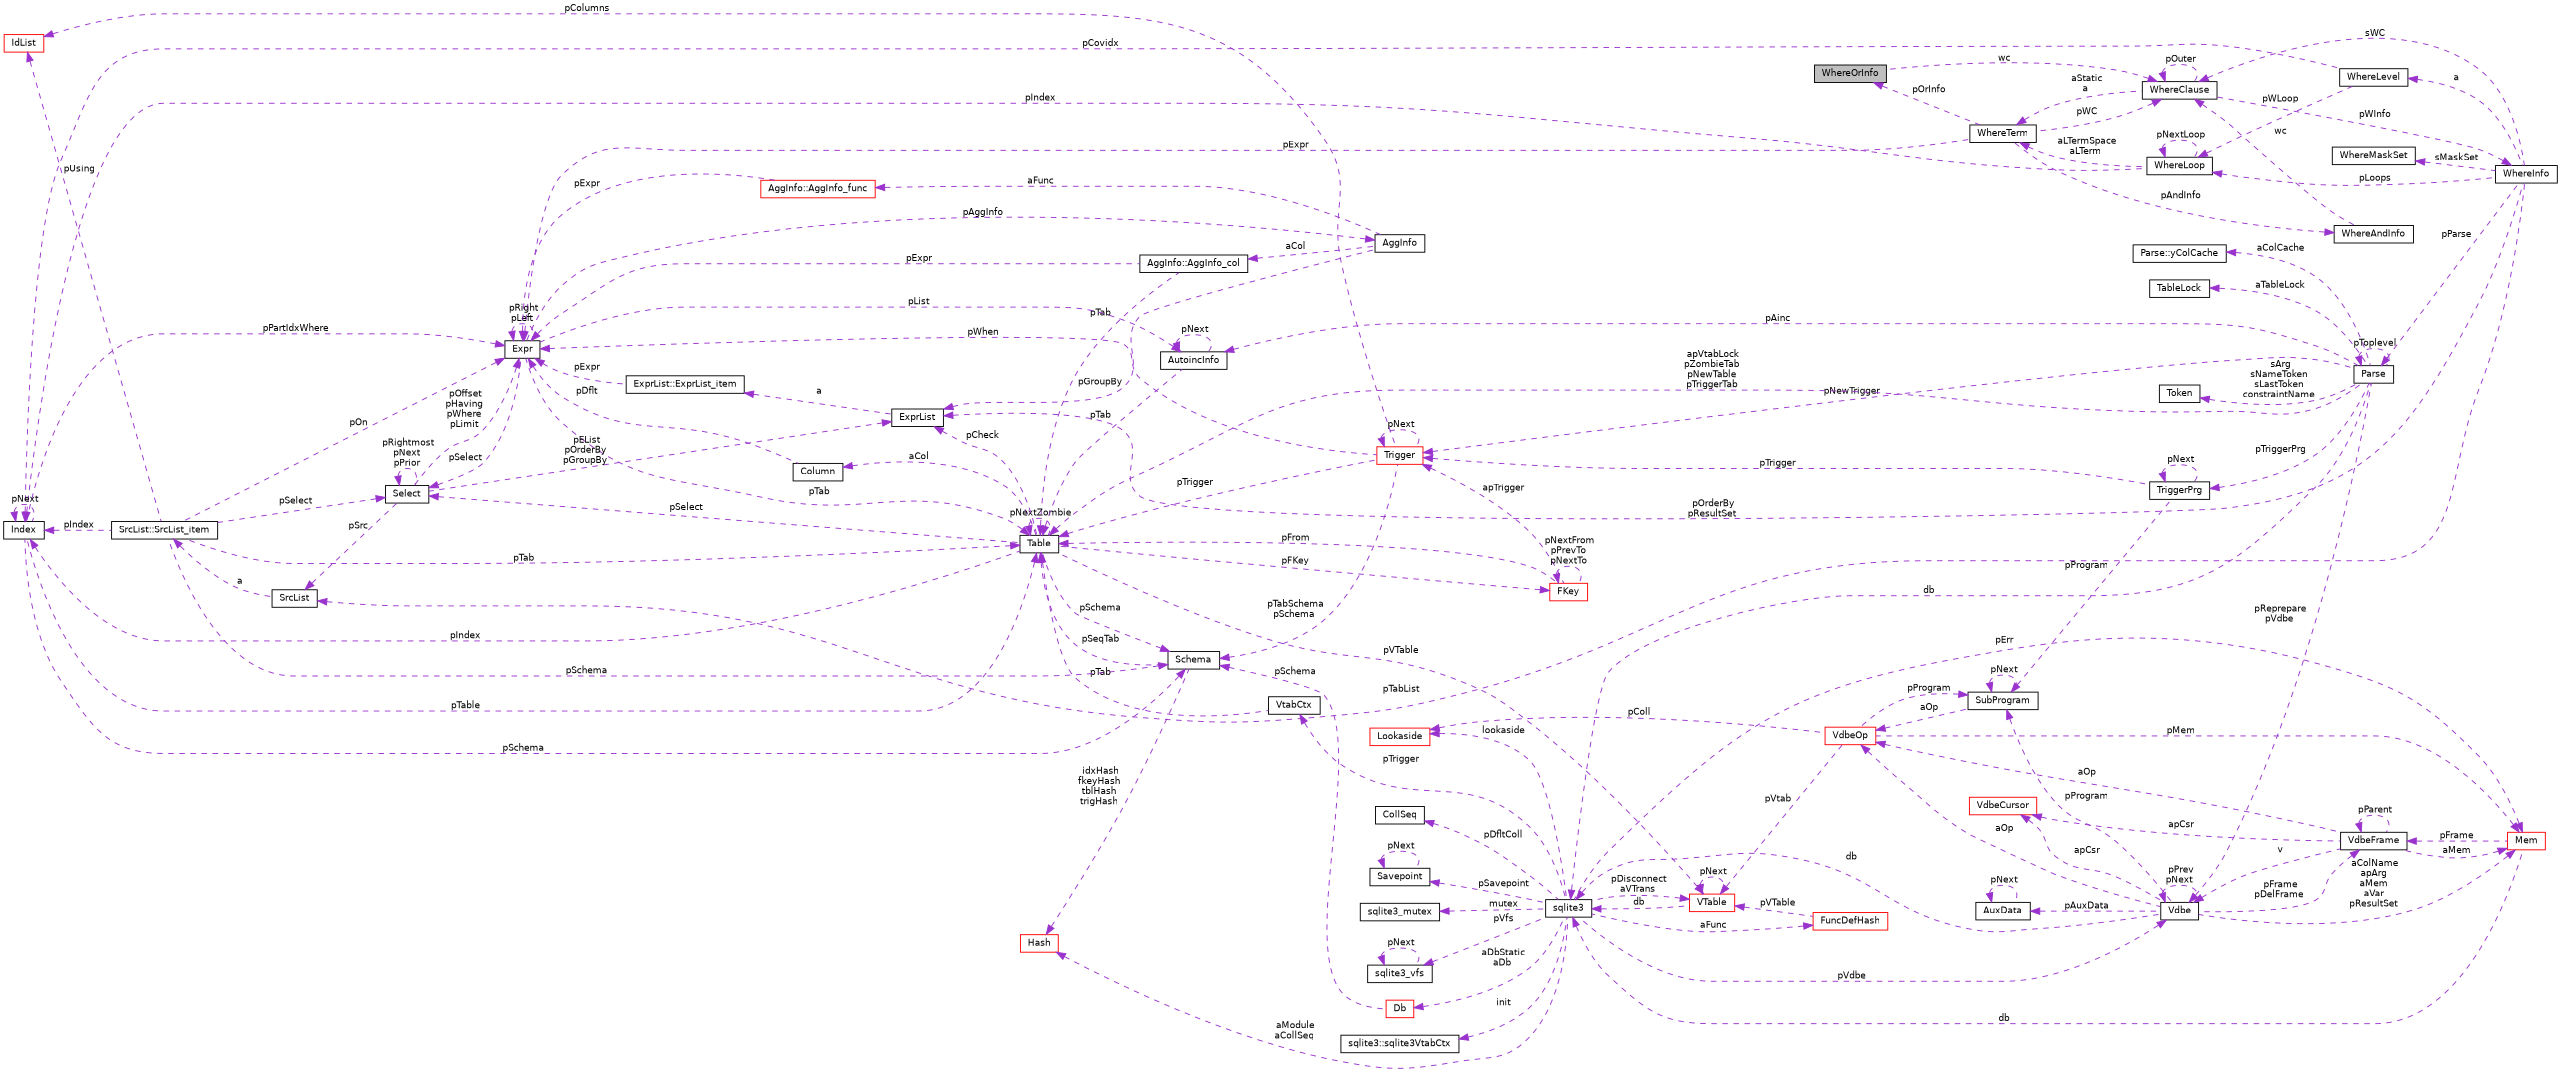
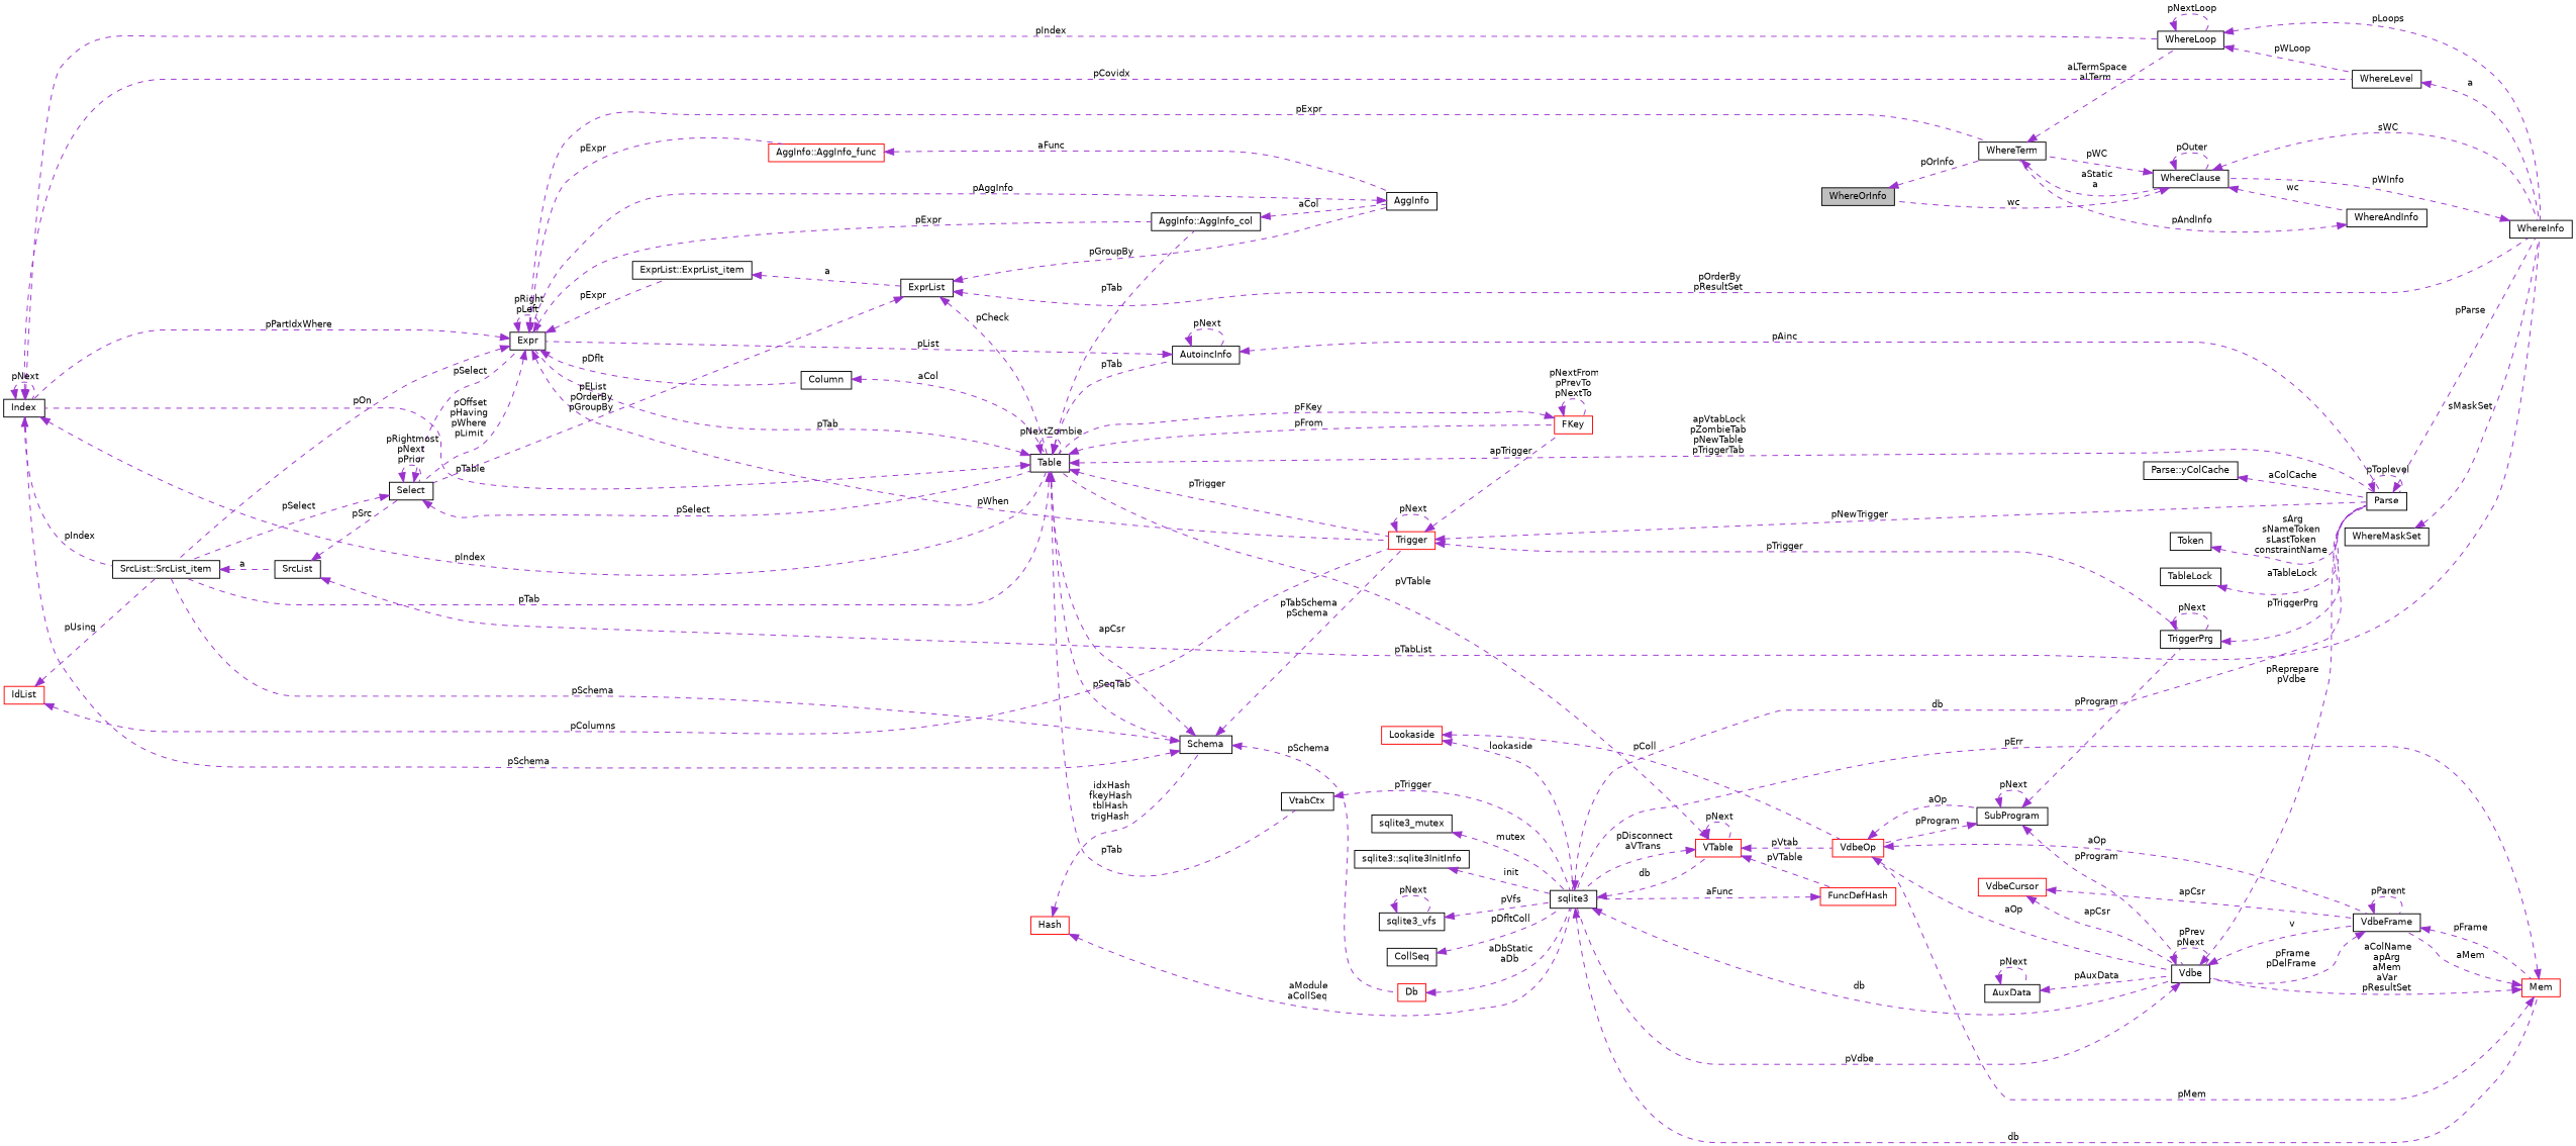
  digraph {
    rankdir=LR
    node [color=black fillcolor=white fontname=Helvetica fontsize=10 shape=record style=filled]
    edge [color=darkorchid3 dir=back fontname=Helvetica fontsize=10 labelfontname=Helvetica labelfontsize=10 style=dashed]
    n1 [fillcolor=grey75 fontcolor=black height=0.2 label=WhereOrInfo width=0.4]
    n2 [height=0.2 label=WhereTerm width=0.4]
    n3 [height=0.2 label=WhereClause width=0.4]
    n4 [height=0.2 label=WhereLoop width=0.4]
    n5 [height=0.2 label=WhereAndInfo width=0.4]
    n6 [height=0.2 label=WhereInfo width=0.4]
    n7 [height=0.2 label=WhereLevel width=0.4]
    n8 [height=0.2 label=Expr width=0.4]
    n9 [height=0.2 label="AggInfo::AggInfo_col" width=0.4]
    n10 [height=0.2 label=Column width=0.4]
    n11 [color=red height=0.2 label=Trigger width=0.4]
    n12 [height=0.2 label=Select width=0.4]
    n13 [height=0.2 label="SrcList::SrcList_item" width=0.4]
    n14 [height=0.2 label=Index width=0.4]
    n15 [height=0.2 label="ExprList::ExprList_item" width=0.4]
    n16 [color=red height=0.2 label="AggInfo::AggInfo_func" width=0.4]
    n17 [height=0.2 label=AggInfo width=0.4]
    n18 [height=0.2 label=Table width=0.4]
    n19 [color=red height=0.2 label=FKey width=0.4]
    n20 [height=0.2 label=Parse width=0.4]
    n21 [height=0.2 label=TriggerPrg width=0.4]
    n22 [height=0.2 label=SrcList width=0.4]
    n23 [height=0.2 label=ExprList width=0.4]
    n24 [height=0.2 label=Schema width=0.4]
    n25 [height=0.2 label=VtabCtx width=0.4]
    n26 [height=0.2 label=AutoincInfo width=0.4]
    n27 [color=red height=0.2 label=Db width=0.4]
    n28 [height=0.2 label=sqlite3 width=0.4]
    n29 [color=red height=0.2 label=Hash width=0.4]
    n30 [color=red height=0.2 label=VTable width=0.4]
    n31 [color=red height=0.2 label=Mem width=0.4]
    n32 [height=0.2 label=Vdbe width=0.4]
    n33 [color=red height=0.2 label=IdList width=0.4]
    n34 [color=red height=0.2 label=VdbeOp width=0.4]
    n35 [color=red height=0.2 label=FuncDefHash width=0.4]
    n36 [height=0.2 label=VdbeFrame width=0.4]
    n37 [height=0.2 label=SubProgram width=0.4]
    n38 [height=0.2 label=AuxData width=0.4]
    n39 [height=0.2 label=CollSeq width=0.4]
    n40 [color=red height=0.2 label=VdbeCursor width=0.4]
-   n41 [height=0.2 label=Savepoint width=0.4]
    n42 [color=red height=0.2 label=Lookaside width=0.4]
    n43 [height=0.2 label=sqlite3_mutex width=0.4]
    n44 [height=0.2 label=sqlite3_vfs width=0.4]
-   n45 [height=0.2 label="sqlite3::sqlite3VtabCtx" width=0.4]
+   n45 [height=0.2 label="sqlite3::sqlite3InitInfo" width=0.4]
    n46 [height=0.2 label=WhereMaskSet width=0.4]
    n47 [height=0.2 label=TableLock width=0.4]
    n48 [height=0.2 label=Token width=0.4]
    n49 [height=0.2 label="Parse::yColCache" width=0.4]
    n1 -> n2 [label=" pOrInfo"]
    n2 -> n3 [label=" aStatic\na"]
    n2 -> n4 [label=" aLTermSpace\naLTerm"]
    n3 -> n1 [label=" wc"]
    n3 -> n2 [label=" pWC"]
    n3 -> n3 [label=" pOuter"]
    n3 -> n5 [label=" wc"]
    n3 -> n6 [label=" sWC"]
    n4 -> n4 [label=" pNextLoop"]
    n4 -> n6 [label=" pLoops"]
    n4 -> n7 [label=" pWLoop"]
    n5 -> n2 [label=" pAndInfo"]
    n6 -> n3 [label=" pWInfo"]
    n7 -> n6 [label=" a"]
    n8 -> n2 [label=" pExpr"]
    n8 -> n8 [label=" pRight\npLeft"]
    n8 -> n9 [label=" pExpr"]
    n8 -> n10 [label=" pDflt"]
    n8 -> n11 [label=" pWhen"]
    n8 -> n12 [label=" pOffset\npHaving\npWhere\npLimit"]
    n8 -> n13 [label=" pOn"]
    n8 -> n14 [label=" pPartIdxWhere"]
    n8 -> n15 [label=" pExpr"]
    n8 -> n16 [label=" pExpr"]
    n9 -> n17 [label=" aCol"]
    n10 -> n18 [label=" aCol"]
    n11 -> n11 [label=" pNext"]
    n11 -> n19 [label=" apTrigger"]
    n11 -> n20 [label=" pNewTrigger"]
    n11 -> n21 [label=" pTrigger"]
    n12 -> n8 [label=" pSelect"]
    n12 -> n12 [label=" pRightmost\npNext\npPrior"]
    n12 -> n13 [label=" pSelect"]
    n12 -> n18 [label=" pSelect"]
    n13 -> n22 [label=" a"]
    n14 -> n4 [label=" pIndex"]
    n14 -> n7 [label=" pCovidx"]
    n14 -> n13 [label=" pIndex"]
    n14 -> n14 [label=" pNext"]
    n14 -> n18 [label=" pIndex"]
    n15 -> n23 [label=" a"]
    n16 -> n17 [label=" aFunc"]
    n17 -> n8 [label=" pAggInfo"]
    n18 -> n8 [label=" pTab"]
    n18 -> n9 [label=" pTab"]
    n18 -> n11 [label=" pTrigger"]
    n18 -> n13 [label=" pTab"]
    n18 -> n14 [label=" pTable"]
    n18 -> n18 [label=" pNextZombie"]
    n18 -> n19 [label=" pFrom"]
    n18 -> n20 [label=" apVtabLock\npZombieTab\npNewTable\npTriggerTab"]
    n18 -> n24 [label=" pSeqTab"]
    n18 -> n25 [label=" pTab"]
    n18 -> n26 [label=" pTab"]
    n19 -> n18 [label=" pFKey"]
    n19 -> n19 [label=" pNextFrom\npPrevTo\npNextTo"]
    n20 -> n6 [label=" pParse"]
    n20 -> n20 [label=" pToplevel"]
    n21 -> n20 [label=" pTriggerPrg"]
    n21 -> n21 [label=" pNext"]
    n22 -> n6 [label=" pTabList"]
    n22 -> n12 [label=" pSrc"]
    n23 -> n6 [label=" pOrderBy\npResultSet"]
    n23 -> n12 [label=" pEList\npOrderBy\npGroupBy"]
    n23 -> n17 [label=" pGroupBy"]
    n23 -> n18 [label=" pCheck"]
    n24 -> n11 [label=" pTabSchema\npSchema"]
    n24 -> n13 [label=" pSchema"]
    n24 -> n14 [label=" pSchema"]
-   n24 -> n18 [label=" pSchema"]
+   n24 -> n18 [label=" apCsr"]
    n24 -> n27 [label=" pSchema"]
    n25 -> n28 [label=" pTrigger"]
    n26 -> n8 [label=" pList"]
    n26 -> n20 [label=" pAinc"]
    n26 -> n26 [label=" pNext"]
    n27 -> n28 [label=" aDbStatic\naDb"]
    n28 -> n20 [label=" db"]
    n28 -> n30 [label=" db"]
    n28 -> n31 [label=" db"]
    n28 -> n32 [label=" db"]
    n29 -> n24 [label=" idxHash\nfkeyHash\ntblHash\ntrigHash"]
    n29 -> n28 [label=" aModule\naCollSeq"]
    n30 -> n18 [label=" pVTable"]
    n30 -> n28 [label=" pDisconnect\naVTrans"]
    n30 -> n30 [label=" pNext"]
    n30 -> n34 [label=" pVtab"]
    n30 -> n35 [label=" pVTable"]
    n31 -> n28 [label=" pErr"]
    n31 -> n32 [label=" aColName\napArg\naMem\naVar\npResultSet"]
    n31 -> n34 [label=" pMem"]
    n31 -> n36 [label=" aMem"]
    n32 -> n20 [label=" pReprepare\npVdbe"]
    n32 -> n28 [label=" pVdbe"]
    n32 -> n32 [label=" pPrev\npNext"]
    n32 -> n36 [label=" v"]
    n33 -> n11 [label=" pColumns"]
    n33 -> n13 [label=" pUsing"]
    n34 -> n32 [label=" aOp"]
    n34 -> n36 [label=" aOp"]
    n34 -> n37 [label=" aOp"]
    n35 -> n28 [label=" aFunc"]
    n36 -> n31 [label=" pFrame"]
    n36 -> n32 [label=" pFrame\npDelFrame"]
    n36 -> n36 [label=" pParent"]
    n37 -> n21 [label=" pProgram"]
    n37 -> n32 [label=" pProgram"]
    n37 -> n34 [label=" pProgram"]
    n37 -> n37 [label=" pNext"]
    n38 -> n32 [label=" pAuxData"]
    n38 -> n38 [label=" pNext"]
    n39 -> n28 [label=" pDfltColl"]
    n40 -> n32 [label=" apCsr"]
    n40 -> n36 [label=" apCsr"]
-   n41 -> n28 [label=" pSavepoint"]
-   n41 -> n41 [label=" pNext"]
    n42 -> n28 [label=" lookaside"]
    n42 -> n34 [label=" pColl"]
    n43 -> n28 [label=" mutex"]
    n44 -> n28 [label=" pVfs"]
    n44 -> n44 [label=" pNext"]
    n45 -> n28 [label=" init"]
    n46 -> n6 [label=" sMaskSet"]
    n47 -> n20 [label=" aTableLock"]
    n48 -> n20 [label=" sArg\nsNameToken\nsLastToken\nconstraintName"]
    n49 -> n20 [label=" aColCache"]
  }
